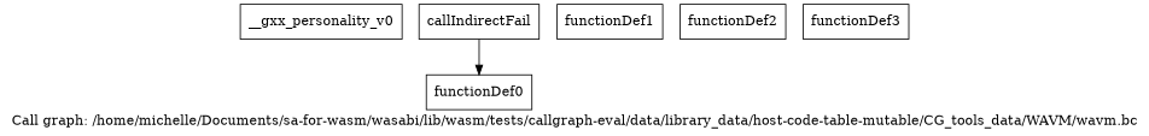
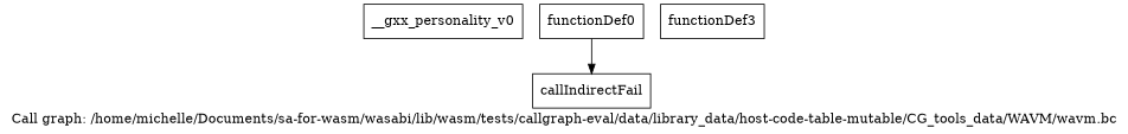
  digraph {
    label="Call graph: /home/michelle/Documents/sa-for-wasm/wasabi/lib/wasm/tests/callgraph-eval/data/library_data/host-code-table-mutable/CG_tools_data/WAVM/wavm.bc"
    node [shape=record]
    n1 [label="{__gxx_personality_v0}"]
    n2 [label="{functionDef0}"]
    n3 [label="{callIndirectFail}"]
-   n4 [label="{functionDef1}"]
-   n5 [label="{functionDef2}"]
    n6 [label="{functionDef3}"]
-   n3 -> n2
+   n2 -> n3
  }
